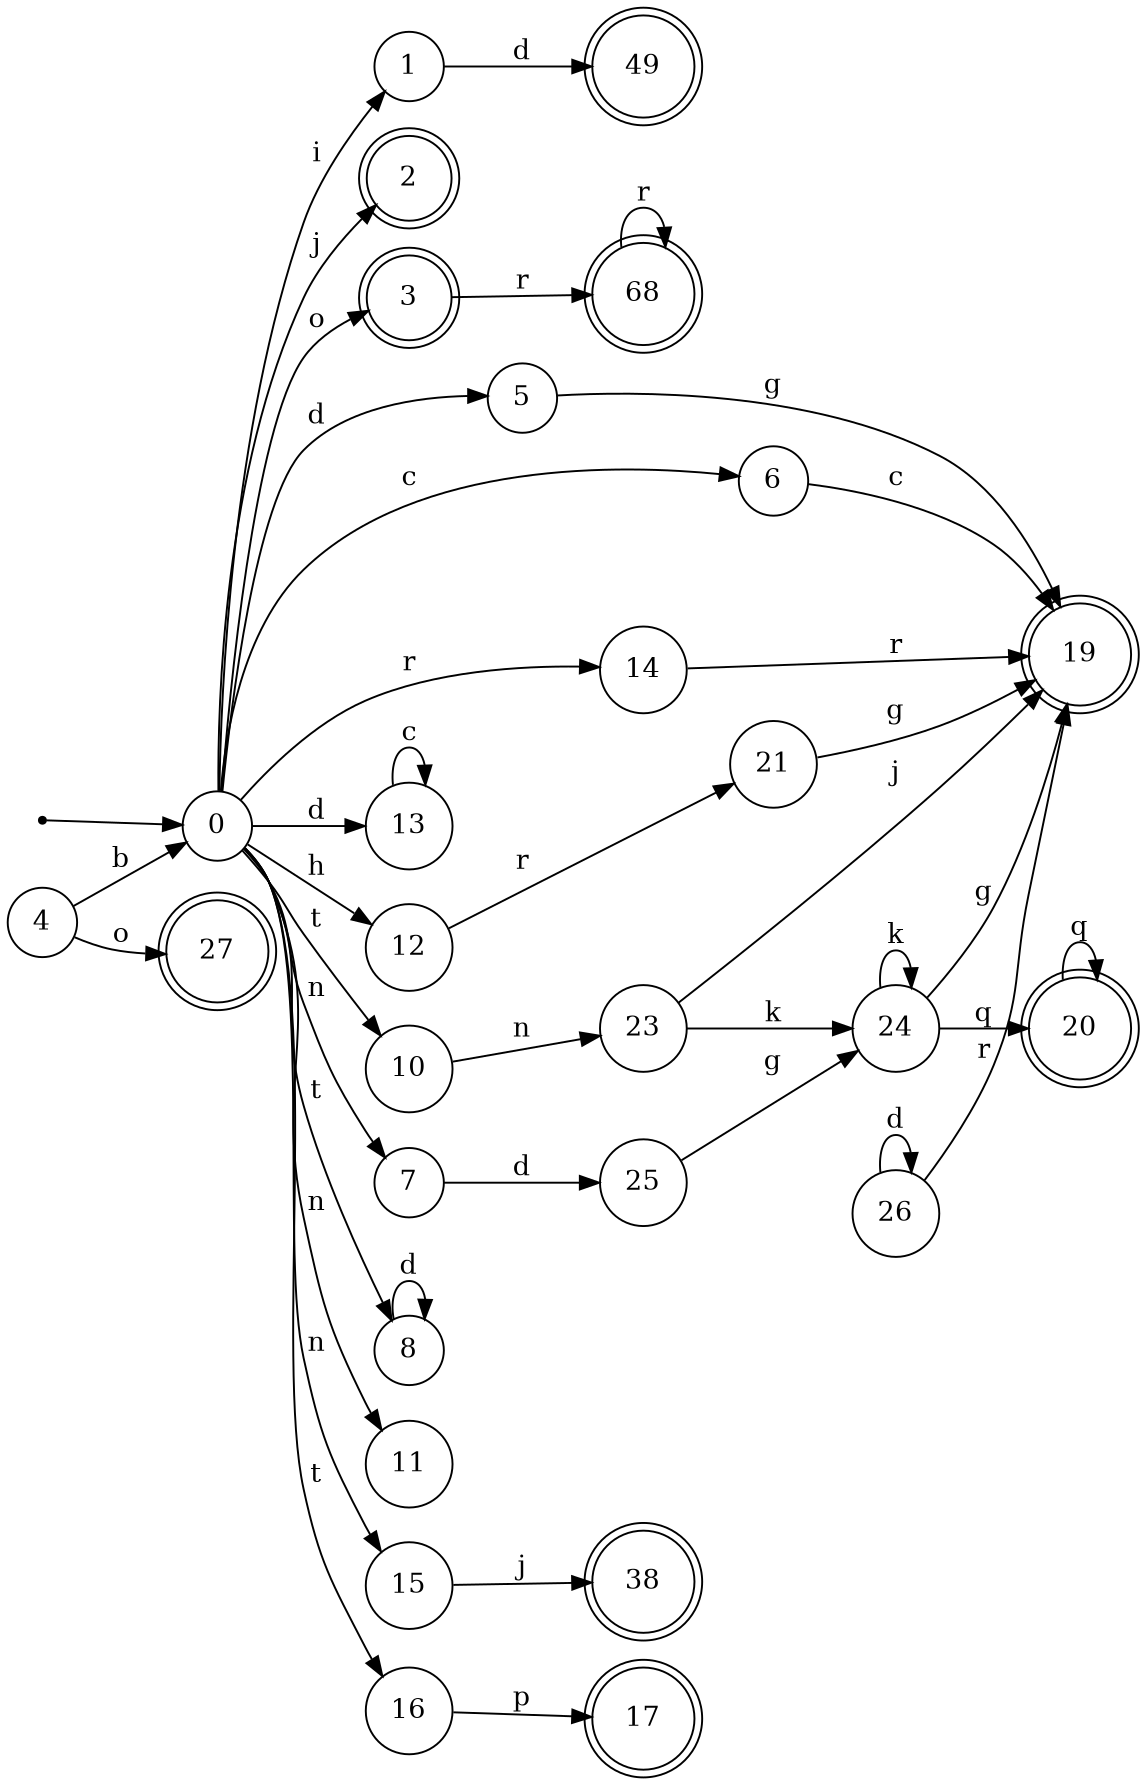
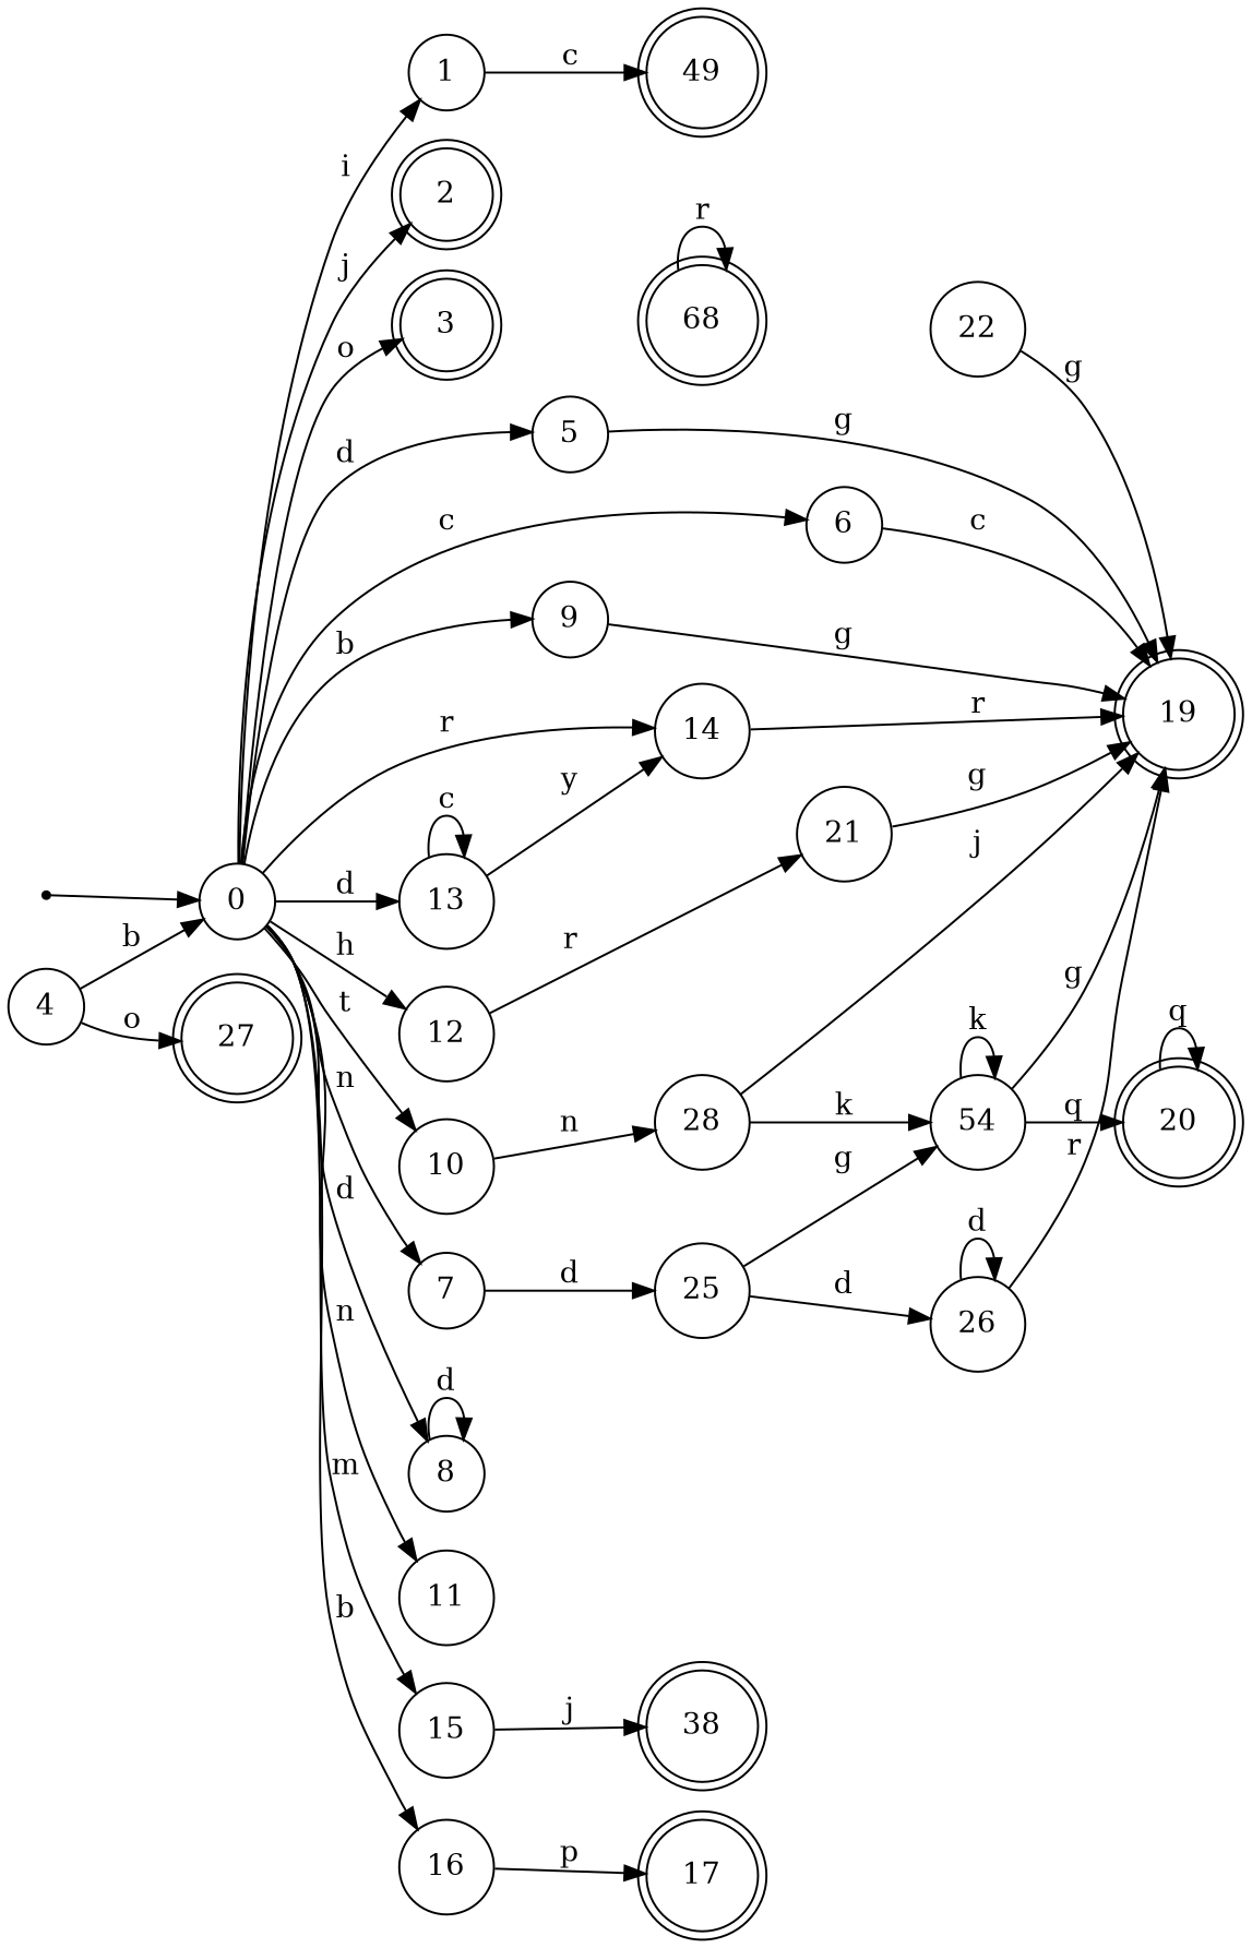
  digraph {
    rankdir=LR
    node [shape=circle]
    dummy0 [shape=point]
    0
    1
    2 [shape=doublecircle]
    3 [shape=doublecircle]
    5
    6
    7
    8
+   9
    10
    11
    12
    13
    14
    15
    16
    n18 [label=49 shape=doublecircle]
    n19 [label=68 shape=doublecircle]
    4
    27 [shape=doublecircle]
    19 [shape=doublecircle]
    25
-   23
+   23 [label=28]
    21
    n26 [label=38 shape=doublecircle]
    17 [shape=doublecircle]
-   24
+   24 [label=54]
    26
+   22
    20 [shape=doublecircle]
    dummy0 -> 0
    0 -> 1 [label=i]
    0 -> 2 [label=j]
    0 -> 3 [label=o]
    0 -> 5 [label=d]
    0 -> 6 [label=c]
    0 -> 7 [label=n]
-   0 -> 8 [label=t]
+   0 -> 8 [label=d]
+   0 -> 9 [label=b]
    0 -> 10 [label=t]
    0 -> 11 [label=n]
    0 -> 12 [label=h]
    0 -> 13 [label=d]
    0 -> 14 [label=r]
-   0 -> 15 [label=n]
-   0 -> 16 [label=t]
-   1 -> n18 [label=d]
-   3 -> n19 [label=r]
+   0 -> 15 [label=m]
+   0 -> 16 [label=b]
+   1 -> n18 [label=c]
    5 -> 19 [label=g]
    6 -> 19 [label=c]
    7 -> 25 [label=d]
    8 -> 8 [label=d]
+   9 -> 19 [label=g]
    10 -> 23 [label=n]
    12 -> 21 [label=r]
    13 -> 13 [label=c]
+   13 -> 14 [label=y]
    14 -> 19 [label=r]
    15 -> n26 [label=j]
    16 -> 17 [label=p]
    n19 -> n19 [label=r]
    4 -> 0 [label=b]
    4 -> 27 [label=o]
    25 -> 24 [label=g]
+   25 -> 26 [label=d]
    23 -> 19 [label=j]
    23 -> 24 [label=k]
    21 -> 19 [label=g]
    24 -> 19 [label=g]
    24 -> 24 [label=k]
    24 -> 20 [label=q]
    26 -> 19 [label=r]
    26 -> 26 [label=d]
+   22 -> 19 [label=g]
    20 -> 20 [label=q]
  }
